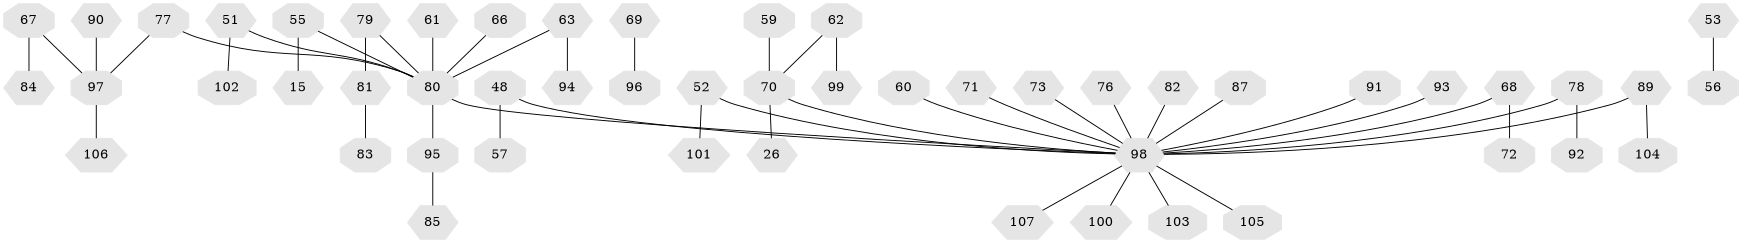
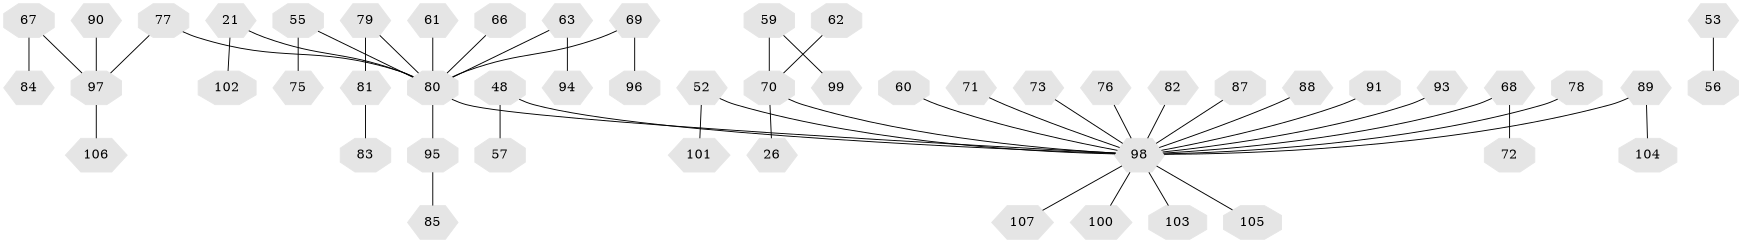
  graph {
    node [color=gray90 shape=hexagon style=filled]
    48 [shape=octagon]
    57 [shape=octagon]
    98 [super="+38+65+50+41+45+43+58"]
    100
    103 [shape=octagon]
    105 [shape=octagon]
    107
    80 [shape=octagon super="+3+13+7+14+21+54+19+28+30+42"]
    95 [shape=octagon]
-   51
+   51 [label=21]
    102 [shape=octagon]
    52
    101
    56 [shape=octagon super="+36"]
    53
    55 [shape=octagon]
-   75 [label=15]
+   75
    70 [shape=octagon super="+29+20+31+34"]
    n19 [label=26]
    59 [shape=octagon]
    60 [shape=octagon]
    61
    62 [shape=octagon]
    99
    63
    94
    66 [shape=octagon]
    67 [shape=octagon]
    84
    97 [shape=octagon super="+24+26+32+40+49+64+46+74"]
    106
    68
    72 [shape=octagon]
    69
    96 [shape=octagon]
    71
    73
    76
    77 [shape=octagon super="+23"]
    78 [shape=octagon]
-   92 [shape=octagon]
    79
    81
    83 [shape=octagon]
    85
    82
    87 [shape=octagon]
+   88 [super="+44"]
    89
    104 [shape=octagon]
    90
    91 [shape=octagon]
    93
    48 -- 57
    48 -- 98
    98 -- 100
    98 -- 103
    98 -- 105
    98 -- 107
    80 -- 98
    80 -- 95
    95 -- 85
    51 -- 80
    51 -- 102
    52 -- 98
    52 -- 101
    53 -- 56
    55 -- 80
    55 -- 75
    70 -- 98
    70 -- n19
    59 -- 70
    60 -- 98
    61 -- 80
    62 -- 70
-   62 -- 99
+   59 -- 99
    63 -- 80
    63 -- 94
    66 -- 80
    67 -- 84
    67 -- 97
    97 -- 106
    68 -- 98
    68 -- 72
+   69 -- 80
    69 -- 96
    71 -- 98
    73 -- 98
    76 -- 98
    77 -- 80
    77 -- 97
    78 -- 98
-   78 -- 92
    79 -- 80
    79 -- 81
    81 -- 83
    82 -- 98
    87 -- 98
+   88 -- 98
    89 -- 98
    89 -- 104
    90 -- 97
    91 -- 98
    93 -- 98
  }
